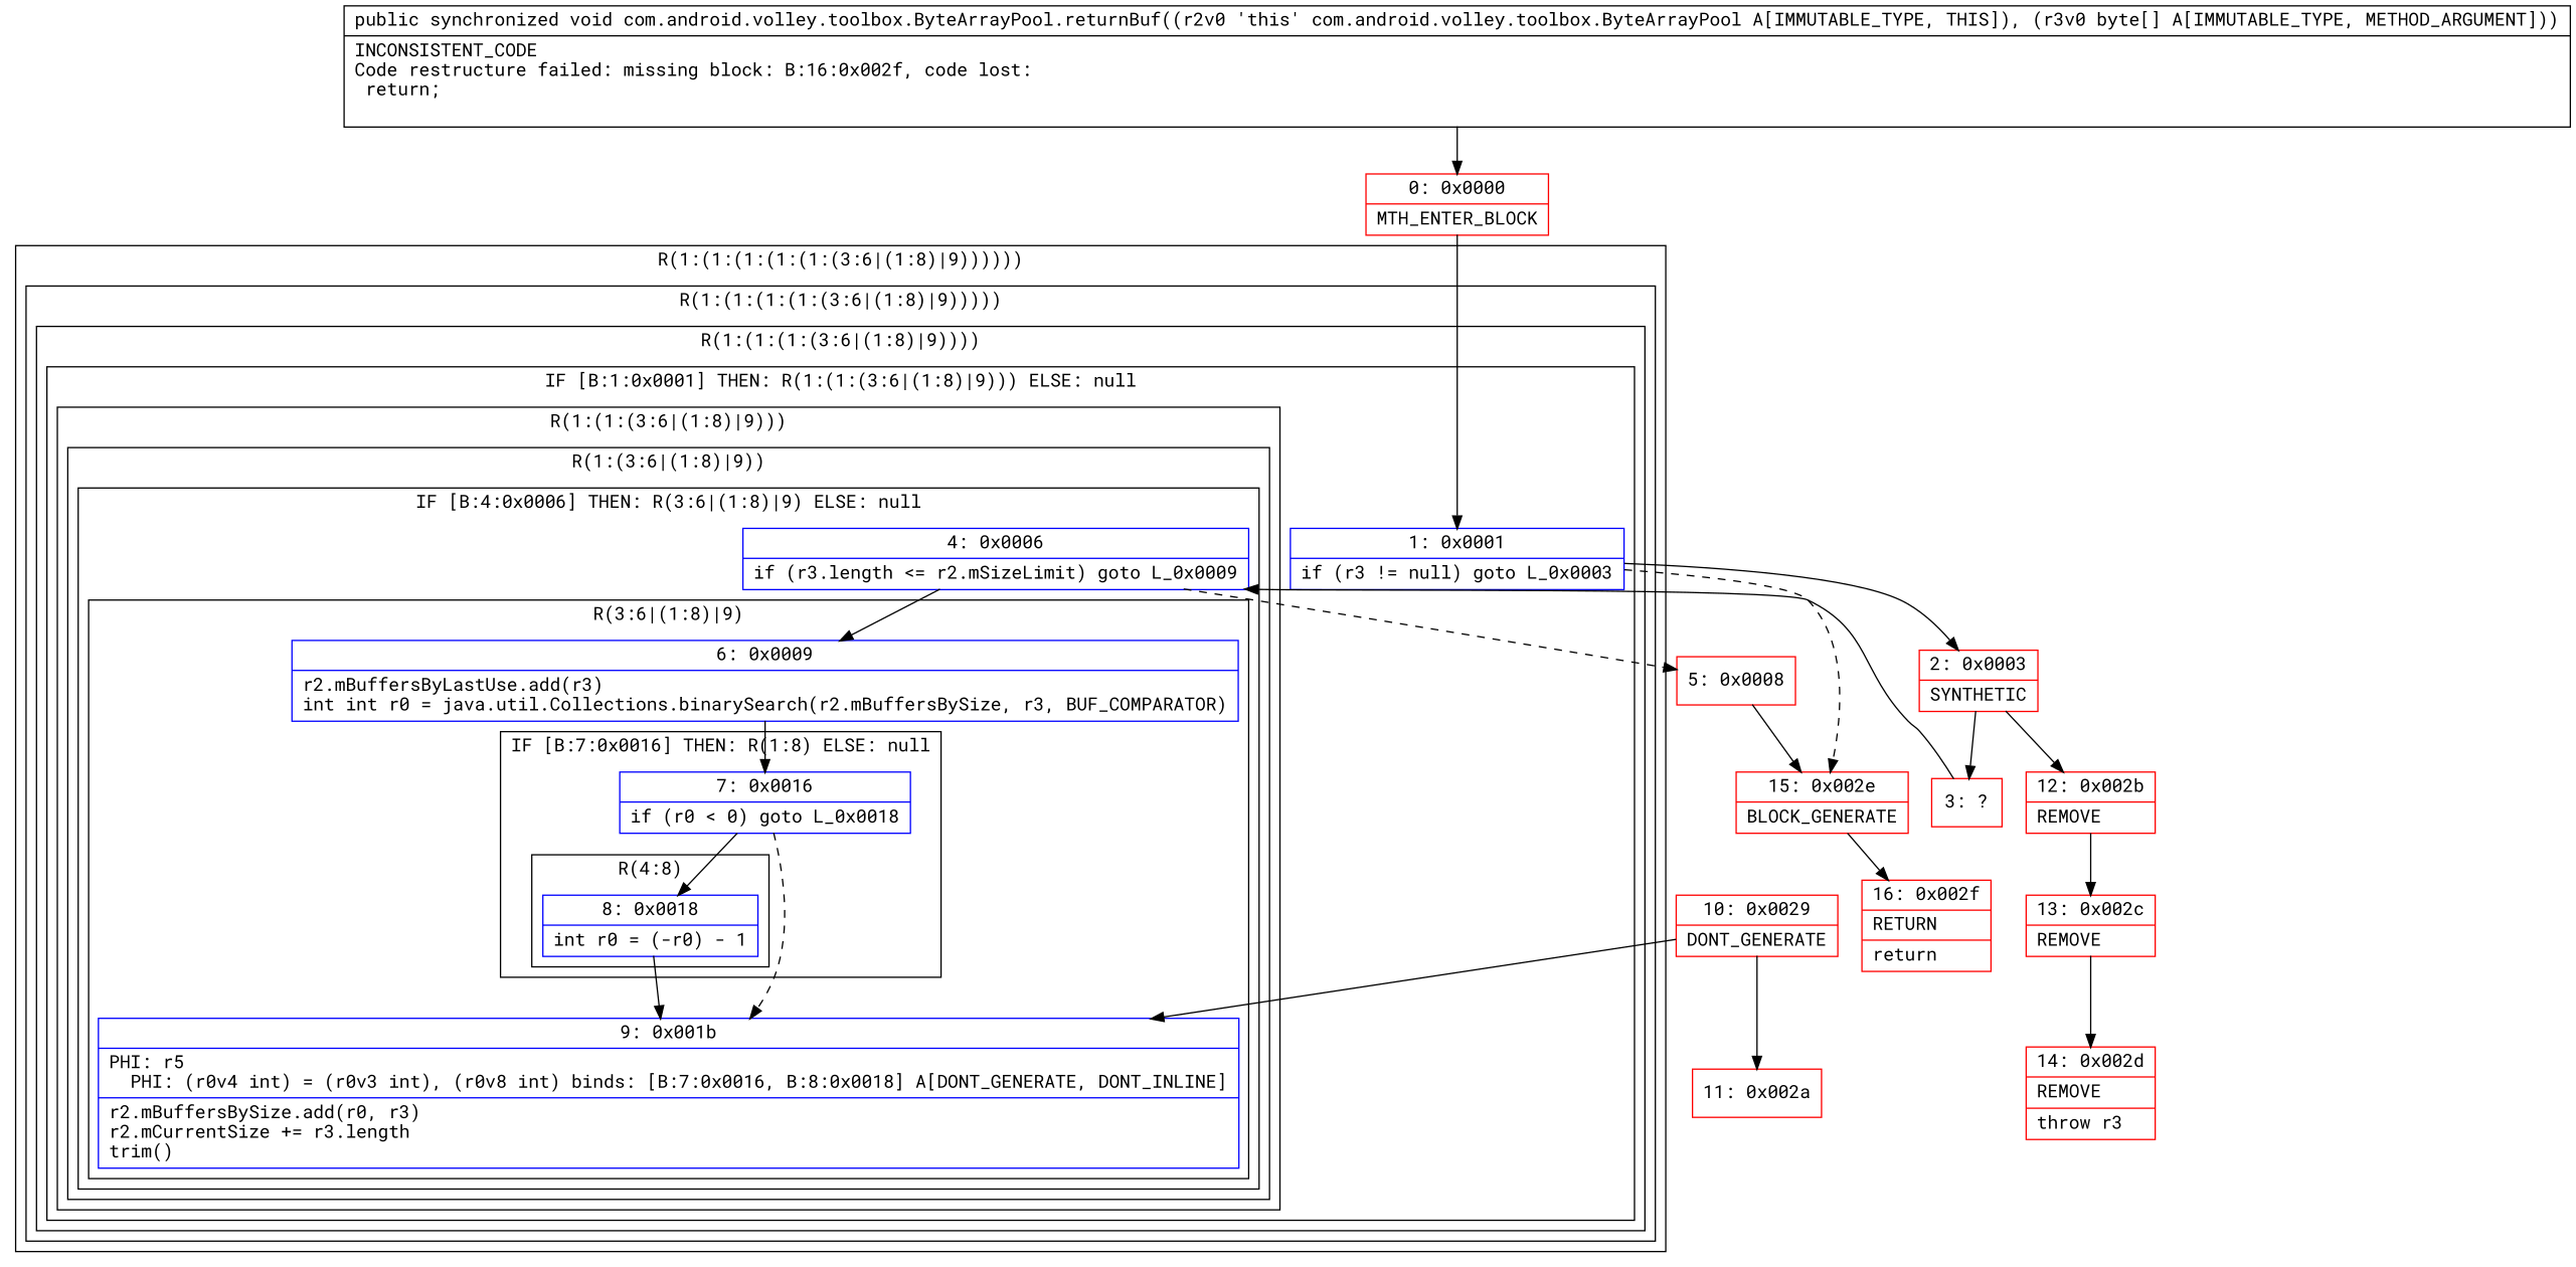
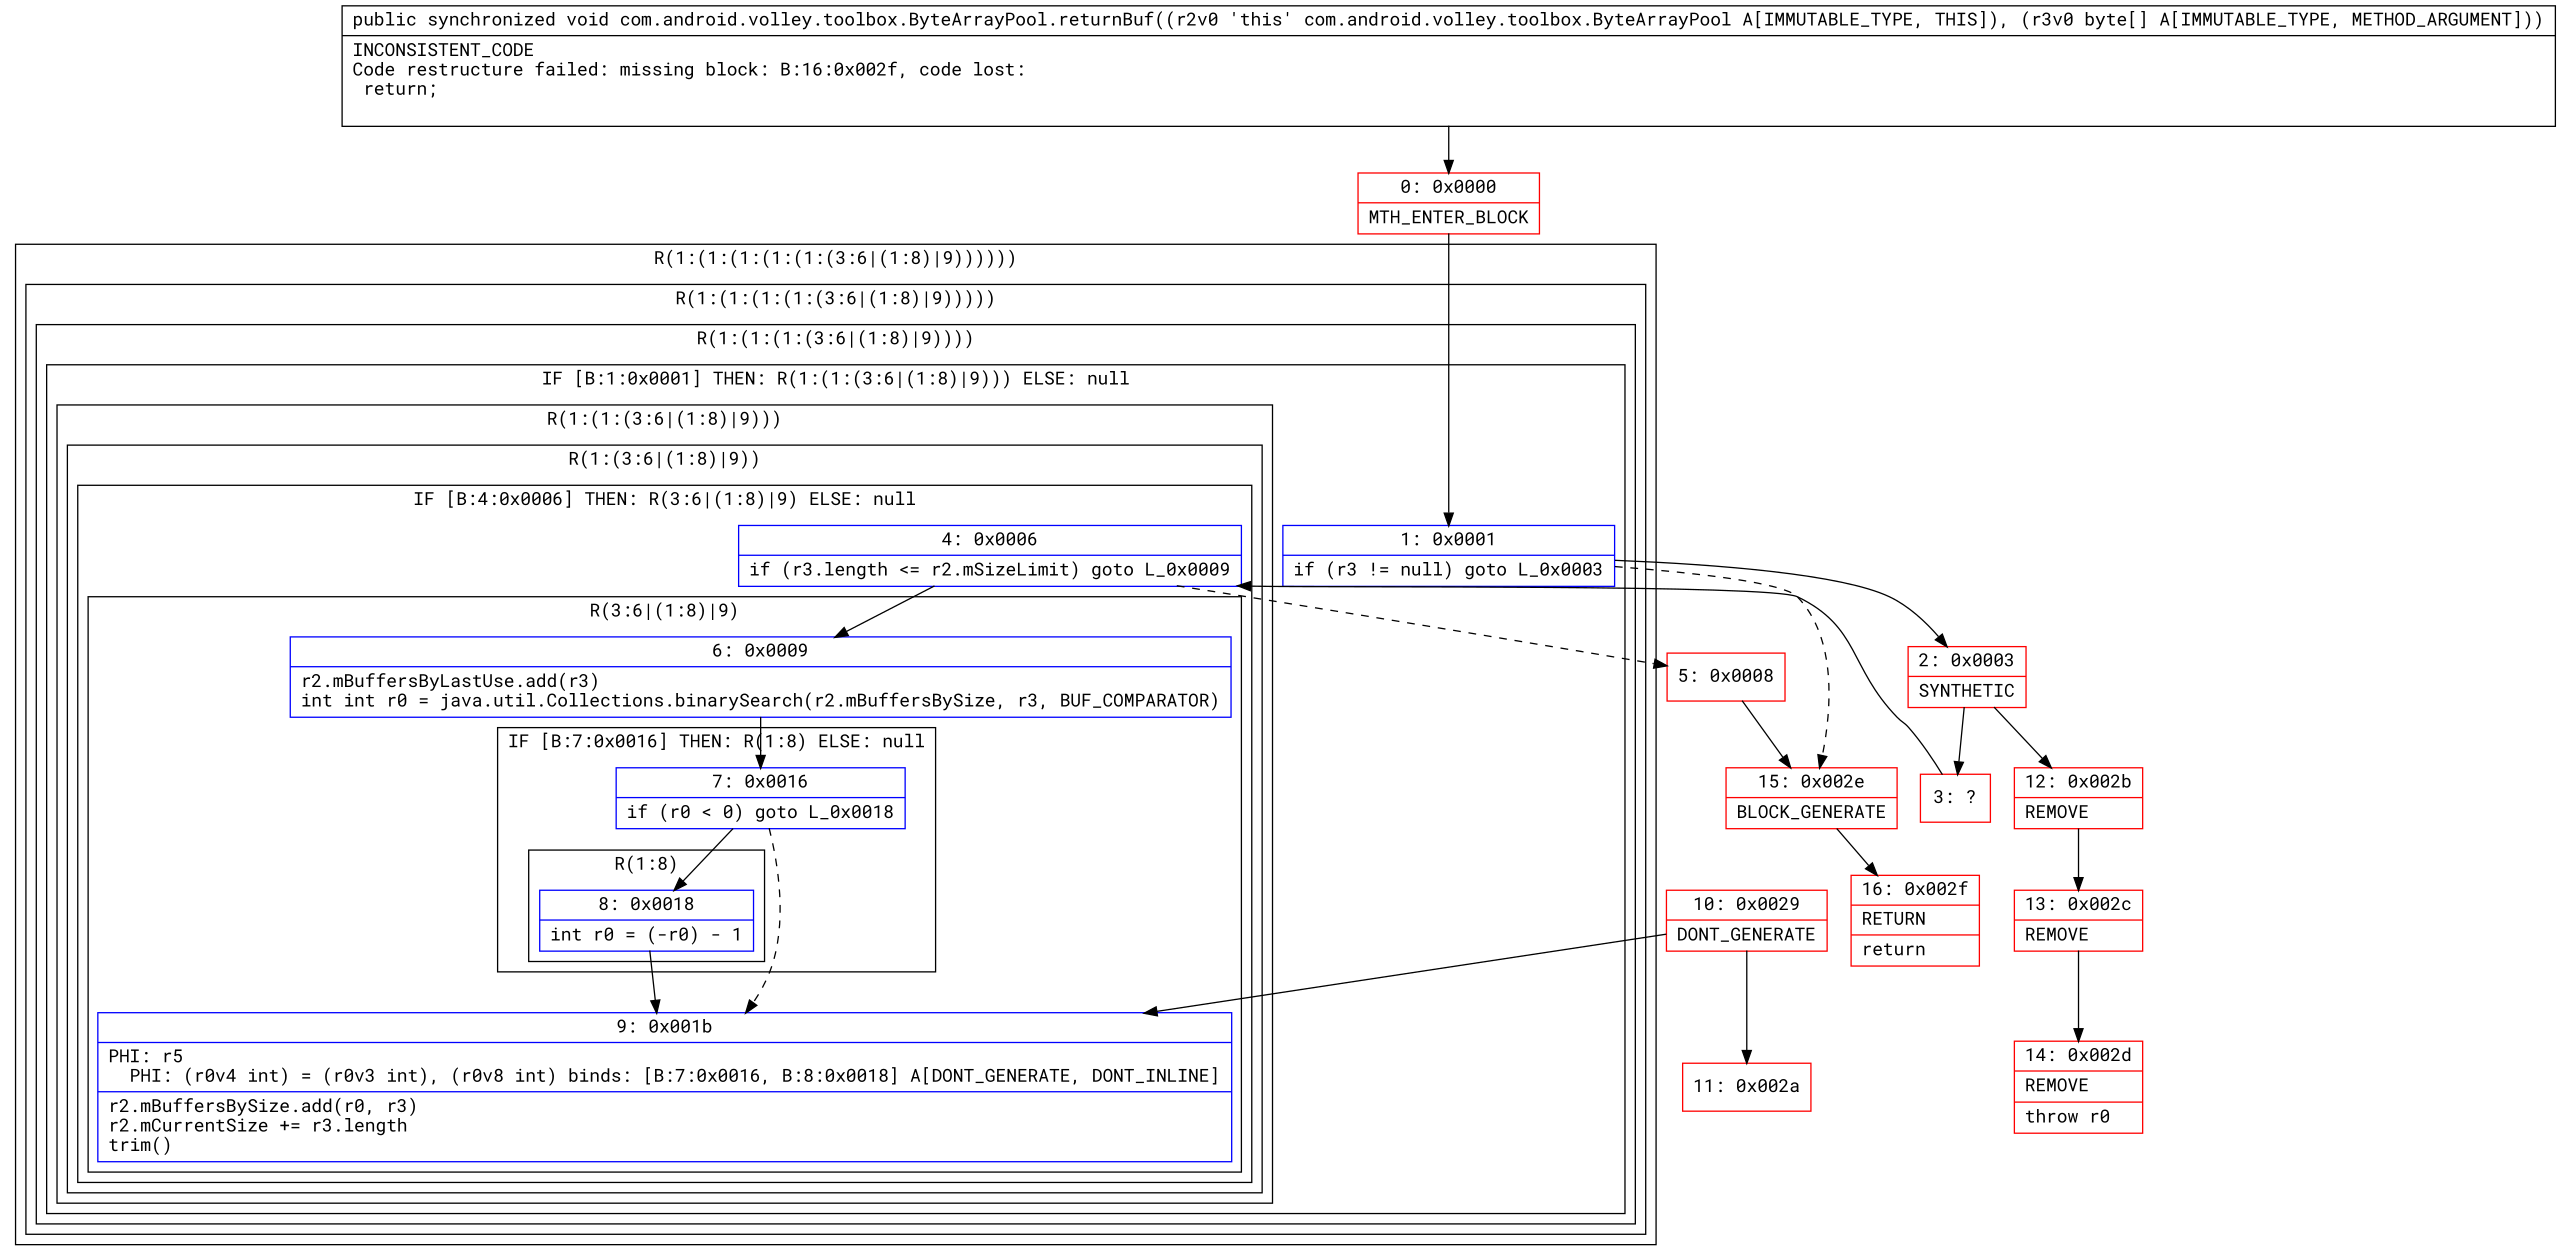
  digraph {
    fontname="Roboto Mono"
    node [color=red fontname="Roboto Mono" shape=record]
    edge [fontname="Roboto Mono"]
    n1 [color=blue label="{8\:\ 0x0018|int r0 = (\-r0) \- 1\l}"]
    n2 [color=blue label="{7\:\ 0x0016|if (r0 \< 0) goto L_0x0018\l}"]
    n3 [color=blue label="{6\:\ 0x0009|r2.mBuffersByLastUse.add(r3)\lint int r0 = java.util.Collections.binarySearch(r2.mBuffersBySize, r3, BUF_COMPARATOR)\l}"]
    n4 [color=blue label="{9\:\ 0x001b|PHI: r5 \l  PHI: (r0v4 int) = (r0v3 int), (r0v8 int) binds: [B:7:0x0016, B:8:0x0018] A[DONT_GENERATE, DONT_INLINE]\l|r2.mBuffersBySize.add(r0, r3)\lr2.mCurrentSize += r3.length\ltrim()\l}"]
    n5 [color=blue label="{4\:\ 0x0006|if (r3.length \<= r2.mSizeLimit) goto L_0x0009\l}"]
    n6 [color=blue label="{1\:\ 0x0001|if (r3 != null) goto L_0x0003\l}"]
    n7 [label="{5\:\ 0x0008}"]
    n8 [label="{2\:\ 0x0003|SYNTHETIC\l}"]
    n9 [label="{15\:\ 0x002e|BLOCK_GENERATE\l}"]
    n10 [label="{3\:\ ?}"]
    n11 [label="{12\:\ 0x002b|REMOVE\l}"]
    n12 [label="{16\:\ 0x002f|RETURN\l|return\l}"]
    n13 [label="{10\:\ 0x0029|DONT_GENERATE\l}"]
    n14 [label="{11\:\ 0x002a}"]
    n15 [label="{0\:\ 0x0000|MTH_ENTER_BLOCK\l}"]
    n16 [label="{13\:\ 0x002c|REMOVE\l}"]
-   n17 [label="{14\:\ 0x002d|REMOVE\l|throw r3\l}"]
+   n17 [label="{14\:\ 0x002d|REMOVE\l|throw r0\l}"]
    n18 [label="{public synchronized void com.android.volley.toolbox.ByteArrayPool.returnBuf((r2v0 'this' com.android.volley.toolbox.ByteArrayPool A[IMMUTABLE_TYPE, THIS]), (r3v0 byte[] A[IMMUTABLE_TYPE, METHOD_ARGUMENT]))  | INCONSISTENT_CODE\lCode restructure failed: missing block: B:16:0x002f, code lost:\l    return;\l\l}" color=""]
    subgraph cluster_1 {
      label="R(1:(1:(1:(1:(1:(3:6|(1:8)|9))))))"
      subgraph cluster_2 {
        label="R(1:(1:(1:(1:(3:6|(1:8)|9)))))"
        subgraph cluster_3 {
          label="R(1:(1:(1:(3:6|(1:8)|9))))"
          subgraph cluster_4 {
            label="IF [B:1:0x0001] THEN: R(1:(1:(3:6|(1:8)|9))) ELSE: null"
            n6
            subgraph cluster_5 {
              label="R(1:(1:(3:6|(1:8)|9)))"
              subgraph cluster_6 {
                label="R(1:(3:6|(1:8)|9))"
                subgraph cluster_7 {
                  label="IF [B:4:0x0006] THEN: R(3:6|(1:8)|9) ELSE: null"
                  n5
                  subgraph cluster_8 {
                    label="R(3:6|(1:8)|9)"
                    n3
                    n4
                    subgraph cluster_9 {
                      label="IF [B:7:0x0016] THEN: R(1:8) ELSE: null"
                      n2
                      subgraph cluster_10 {
-                       label="R(4:8)"
+                       label="R(1:8)"
                        n1
                      }
                    }
                  }
                }
              }
            }
          }
        }
      }
    }
    n1 -> n4
    n2 -> n1
    n2 -> n4 [style=dashed]
    n3 -> n2
    n5 -> n3
    n5 -> n7 [style=dashed]
    n6 -> n8
    n6 -> n9 [style=dashed]
    n7 -> n9
    n8 -> n10
    n8 -> n11
    n9 -> n12
    n10 -> n5
    n11 -> n16
    n13 -> n4
    n13 -> n14
    n15 -> n6
    n16 -> n17
    n18 -> n15
  }
